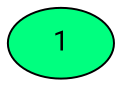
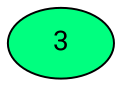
  digraph {
    rankdir=BT
    fontname=Roboto
-   1 [fillcolor="#00FF7F" rank=source style=filled fontname=Roboto]
+   1 [fillcolor="#00FF7F" rank=source style=filled fontname=Roboto label=3]
  }
